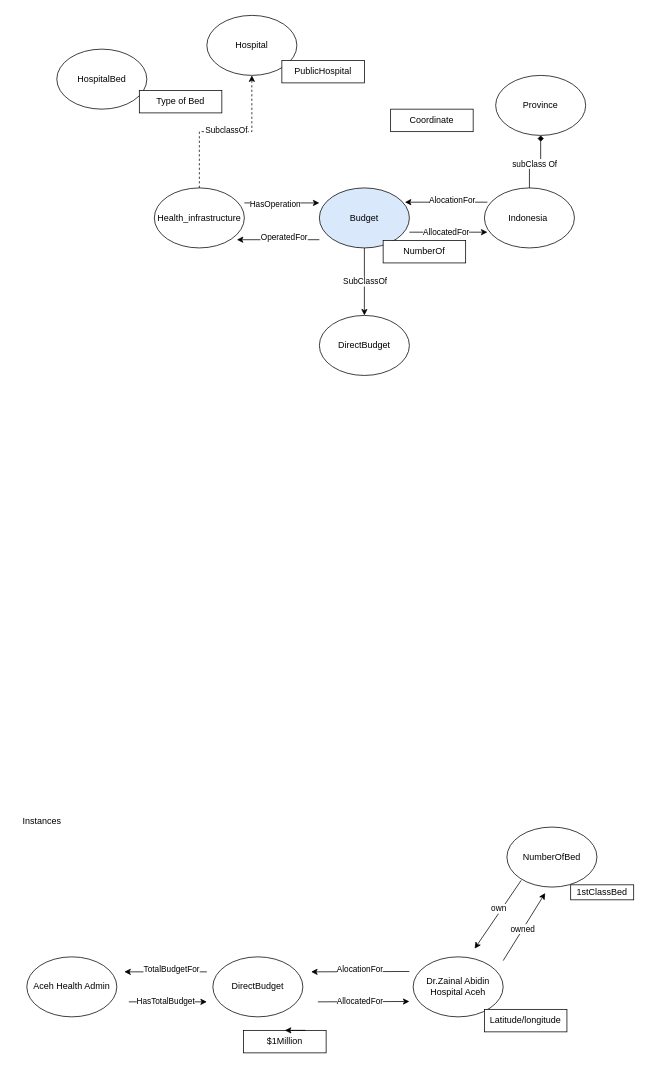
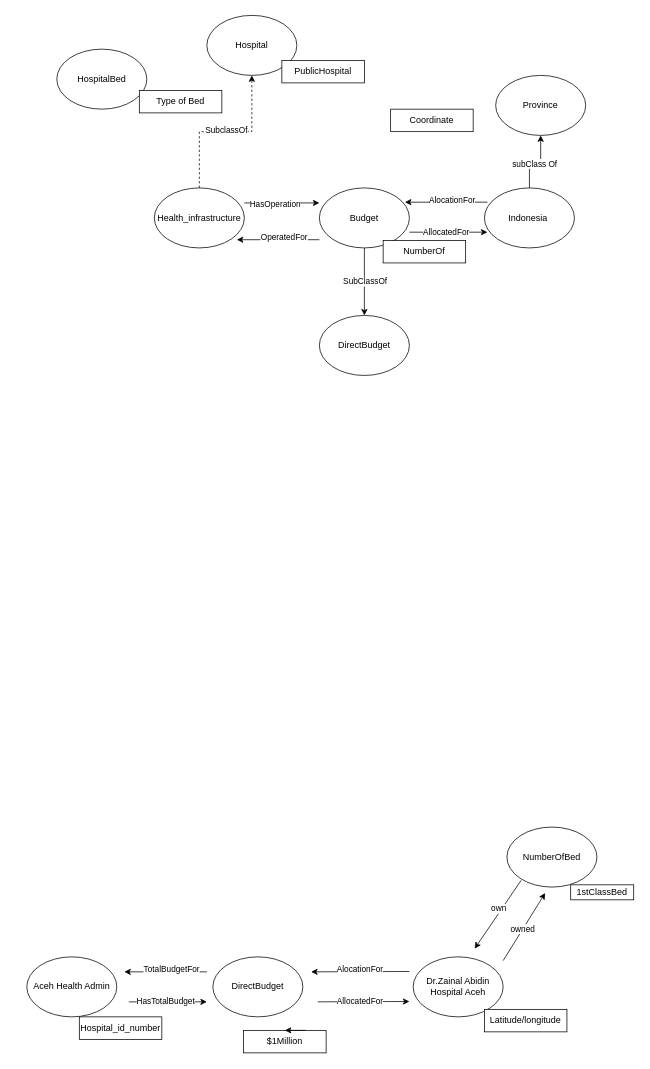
  <mxCell id="0" />
  <mxCell id="1" parent="0" />
  <mxCell id="2" value="" style="edgeStyle=orthogonalEdgeStyle;rounded=0;orthogonalLoop=1;jettySize=auto;html=1;" parent="1" edge="1"><mxGeometry relative="1" as="geometry"><mxPoint x="325" y="270" as="sourcePoint" /><mxPoint x="425" y="270" as="targetPoint" /></mxGeometry></mxCell>
  <mxCell id="3" value="HasOperation" style="edgeLabel;html=1;align=center;verticalAlign=middle;resizable=0;points=[];" parent="2" vertex="1" connectable="0"><mxGeometry x="-0.2" y="-1" relative="1" as="geometry"><mxPoint as="offset" /></mxGeometry></mxCell>
  <mxCell id="4" value="" style="edgeStyle=orthogonalEdgeStyle;rounded=0;orthogonalLoop=1;jettySize=auto;html=1;dashed=1;" parent="1" source="6" target="14" edge="1"><mxGeometry relative="1" as="geometry" /></mxCell>
  <mxCell id="5" value="SubclassOf" style="edgeLabel;html=1;align=center;verticalAlign=middle;resizable=0;points=[];" parent="4" vertex="1" connectable="0"><mxGeometry y="3" relative="1" as="geometry"><mxPoint as="offset" /></mxGeometry></mxCell>
  <mxCell id="6" value="Health_infrastructure" style="ellipse;whiteSpace=wrap;html=1;" parent="1" vertex="1"><mxGeometry x="205" y="250" width="120" height="80" as="geometry" /></mxCell>
- <mxCell id="7" value="" style="edgeStyle=orthogonalEdgeStyle;rounded=0;orthogonalLoop=1;jettySize=auto;html=1;endArrow=diamond;" parent="1" source="9" target="15" edge="1"><mxGeometry relative="1" as="geometry" /></mxCell>
+ <mxCell id="7" value="" style="edgeStyle=orthogonalEdgeStyle;rounded=0;orthogonalLoop=1;jettySize=auto;html=1;" parent="1" source="9" target="15" edge="1"><mxGeometry relative="1" as="geometry" /></mxCell>
  <mxCell id="8" value="subClass Of" style="edgeLabel;html=1;align=center;verticalAlign=middle;resizable=0;points=[];" parent="7" vertex="1" connectable="0"><mxGeometry x="-0.025" y="-2" relative="1" as="geometry"><mxPoint as="offset" /></mxGeometry></mxCell>
  <mxCell id="9" value="Indonesia&amp;nbsp;" style="ellipse;whiteSpace=wrap;html=1;" parent="1" vertex="1"><mxGeometry x="645" y="250" width="120" height="80" as="geometry" /></mxCell>
  <mxCell id="10" value="" style="edgeStyle=orthogonalEdgeStyle;rounded=0;orthogonalLoop=1;jettySize=auto;html=1;" parent="1" source="12" target="47" edge="1"><mxGeometry relative="1" as="geometry" /></mxCell>
  <mxCell id="11" value="SubClassOf" style="edgeLabel;html=1;align=center;verticalAlign=middle;resizable=0;points=[];" parent="10" vertex="1" connectable="0"><mxGeometry x="-0.033" relative="1" as="geometry"><mxPoint as="offset" /></mxGeometry></mxCell>
- <mxCell id="12" value="Budget" style="ellipse;whiteSpace=wrap;html=1;fillColor=#dae8fc;" parent="1" vertex="1"><mxGeometry x="425" y="250" width="120" height="80" as="geometry" /></mxCell>
+ <mxCell id="12" value="Budget" style="ellipse;whiteSpace=wrap;html=1;" parent="1" vertex="1"><mxGeometry x="425" y="250" width="120" height="80" as="geometry" /></mxCell>
  <mxCell id="13" value="Coordinate" style="rounded=0;whiteSpace=wrap;html=1;" parent="1" vertex="1"><mxGeometry x="520" y="145" width="110" height="30" as="geometry" /></mxCell>
  <mxCell id="14" value="Hospital" style="ellipse;whiteSpace=wrap;html=1;" parent="1" vertex="1"><mxGeometry x="275" y="20" width="120" height="80" as="geometry" /></mxCell>
  <mxCell id="15" value="Province" style="ellipse;whiteSpace=wrap;html=1;" parent="1" vertex="1"><mxGeometry x="660" y="100" width="120" height="80" as="geometry" /></mxCell>
  <mxCell id="16" value="PublicHospital" style="rounded=0;whiteSpace=wrap;html=1;" parent="1" vertex="1"><mxGeometry x="375" y="80" width="110" height="30" as="geometry" /></mxCell>
  <mxCell id="17" value="NumberOf" style="rounded=0;whiteSpace=wrap;html=1;" parent="1" vertex="1"><mxGeometry x="510" y="320" width="110" height="30" as="geometry" /></mxCell>
  <mxCell id="18" value="Aceh Health Admin" style="ellipse;whiteSpace=wrap;html=1;" parent="1" vertex="1"><mxGeometry x="35" y="1275" width="120" height="80" as="geometry" /></mxCell>
  <mxCell id="19" value="DirectBudget" style="ellipse;whiteSpace=wrap;html=1;" parent="1" vertex="1"><mxGeometry x="283" y="1275" width="120" height="80" as="geometry" /></mxCell>
  <mxCell id="20" value="Dr.Zainal Abidin Hospital Aceh" style="ellipse;whiteSpace=wrap;html=1;" parent="1" vertex="1"><mxGeometry x="550" y="1275" width="120" height="80" as="geometry" /></mxCell>
  <mxCell id="21" value="" style="edgeStyle=none;orthogonalLoop=1;jettySize=auto;html=1;rounded=0;" parent="1" edge="1"><mxGeometry width="100" relative="1" as="geometry"><mxPoint x="171" y="1335" as="sourcePoint" /><mxPoint x="275" y="1335" as="targetPoint" /><Array as="points" /></mxGeometry></mxCell>
  <mxCell id="22" value="HasTotalBudget" style="edgeLabel;html=1;align=center;verticalAlign=middle;resizable=0;points=[];" parent="21" vertex="1" connectable="0"><mxGeometry x="-0.075" y="1" relative="1" as="geometry"><mxPoint as="offset" /></mxGeometry></mxCell>
  <mxCell id="23" value="" style="edgeStyle=none;orthogonalLoop=1;jettySize=auto;html=1;rounded=0;" parent="1" edge="1"><mxGeometry width="100" relative="1" as="geometry"><mxPoint x="275" y="1295" as="sourcePoint" /><mxPoint x="165" y="1295" as="targetPoint" /><Array as="points" /></mxGeometry></mxCell>
  <mxCell id="24" value="TotalBudgetFor" style="edgeLabel;html=1;align=center;verticalAlign=middle;resizable=0;points=[];" parent="23" vertex="1" connectable="0"><mxGeometry x="-0.133" y="-4" relative="1" as="geometry"><mxPoint as="offset" /></mxGeometry></mxCell>
  <mxCell id="25" value="" style="edgeStyle=none;orthogonalLoop=1;jettySize=auto;html=1;rounded=0;" parent="1" edge="1"><mxGeometry width="100" relative="1" as="geometry"><mxPoint x="423" y="1335" as="sourcePoint" /><mxPoint x="545" y="1334.5" as="targetPoint" /><Array as="points" /></mxGeometry></mxCell>
  <mxCell id="26" value="AllocatedFor" style="edgeLabel;html=1;align=center;verticalAlign=middle;resizable=0;points=[];" parent="25" vertex="1" connectable="0"><mxGeometry x="-0.075" y="1" relative="1" as="geometry"><mxPoint as="offset" /></mxGeometry></mxCell>
  <mxCell id="27" value="" style="edgeStyle=none;orthogonalLoop=1;jettySize=auto;html=1;rounded=0;" parent="1" edge="1"><mxGeometry width="100" relative="1" as="geometry"><mxPoint x="545" y="1294.5" as="sourcePoint" /><mxPoint x="414" y="1295" as="targetPoint" /><Array as="points" /></mxGeometry></mxCell>
  <mxCell id="28" value="AlocationFor" style="edgeLabel;html=1;align=center;verticalAlign=middle;resizable=0;points=[];" parent="27" vertex="1" connectable="0"><mxGeometry x="-0.133" y="-4" relative="1" as="geometry"><mxPoint x="-9" y="1" as="offset" /></mxGeometry></mxCell>
  <mxCell id="29" value="HospitalBed" style="ellipse;whiteSpace=wrap;html=1;" parent="1" vertex="1"><mxGeometry x="75" y="65" width="120" height="80" as="geometry" /></mxCell>
  <mxCell id="30" value="Type of Bed" style="rounded=0;whiteSpace=wrap;html=1;" parent="1" vertex="1"><mxGeometry x="185" y="120" width="110" height="30" as="geometry" /></mxCell>
  <mxCell id="31" value="NumberOfBed" style="ellipse;whiteSpace=wrap;html=1;" parent="1" vertex="1"><mxGeometry x="675" y="1102" width="120" height="80" as="geometry" /></mxCell>
  <mxCell id="32" value="" style="edgeStyle=none;orthogonalLoop=1;jettySize=auto;html=1;rounded=0;" parent="1" edge="1"><mxGeometry width="100" relative="1" as="geometry"><mxPoint x="670" y="1280" as="sourcePoint" /><mxPoint x="726" y="1190" as="targetPoint" /><Array as="points" /></mxGeometry></mxCell>
  <mxCell id="33" value="owned" style="edgeLabel;html=1;align=center;verticalAlign=middle;resizable=0;points=[];" parent="32" vertex="1" connectable="0"><mxGeometry x="-0.075" y="1" relative="1" as="geometry"><mxPoint as="offset" /></mxGeometry></mxCell>
  <mxCell id="34" value="" style="edgeStyle=none;orthogonalLoop=1;jettySize=auto;html=1;rounded=0;" parent="1" edge="1"><mxGeometry width="100" relative="1" as="geometry"><mxPoint x="694" y="1173" as="sourcePoint" /><mxPoint x="632" y="1264" as="targetPoint" /><Array as="points" /></mxGeometry></mxCell>
  <mxCell id="35" value="own" style="edgeLabel;html=1;align=center;verticalAlign=middle;resizable=0;points=[];" parent="34" vertex="1" connectable="0"><mxGeometry x="-0.133" y="-4" relative="1" as="geometry"><mxPoint as="offset" /></mxGeometry></mxCell>
+ <mxCell id="36" value="Hospital_id_number" style="rounded=0;whiteSpace=wrap;html=1;" parent="1" vertex="1"><mxGeometry x="105" y="1355" width="110" height="30" as="geometry" /></mxCell>
  <mxCell id="37" value="$1Million" style="rounded=0;whiteSpace=wrap;html=1;" parent="1" vertex="1"><mxGeometry x="324" y="1373" width="110" height="30" as="geometry" /></mxCell>
  <mxCell id="38" value="Latitude/longitude" style="rounded=0;whiteSpace=wrap;html=1;" parent="1" vertex="1"><mxGeometry x="645" y="1345" width="110" height="30" as="geometry" /></mxCell>
  <mxCell id="39" value="1stClassBed" style="rounded=0;whiteSpace=wrap;html=1;" parent="1" vertex="1"><mxGeometry x="760" y="1179" width="84" height="20" as="geometry" /></mxCell>
- <mxCell id="40" value="Instances" style="text;html=1;align=center;verticalAlign=middle;resizable=0;points=[];autosize=1;strokeColor=none;fillColor=none;" parent="1" vertex="1"><mxGeometry x="20" y="1080" width="70" height="30" as="geometry" /></mxCell>
  <mxCell id="41" value="" style="edgeStyle=none;orthogonalLoop=1;jettySize=auto;html=1;rounded=0;" parent="1" edge="1"><mxGeometry width="100" relative="1" as="geometry"><mxPoint x="425" y="319.05" as="sourcePoint" /><mxPoint x="315" y="319.05" as="targetPoint" /><Array as="points" /></mxGeometry></mxCell>
  <mxCell id="42" value="OperatedFor" style="edgeLabel;html=1;align=center;verticalAlign=middle;resizable=0;points=[];" parent="41" vertex="1" connectable="0"><mxGeometry x="-0.133" y="-4" relative="1" as="geometry"><mxPoint as="offset" /></mxGeometry></mxCell>
  <mxCell id="43" value="" style="edgeStyle=none;orthogonalLoop=1;jettySize=auto;html=1;rounded=0;" parent="1" edge="1"><mxGeometry width="100" relative="1" as="geometry"><mxPoint x="545" y="309" as="sourcePoint" /><mxPoint x="649" y="309" as="targetPoint" /><Array as="points" /></mxGeometry></mxCell>
  <mxCell id="44" value="AllocatedFor" style="edgeLabel;html=1;align=center;verticalAlign=middle;resizable=0;points=[];" parent="43" vertex="1" connectable="0"><mxGeometry x="-0.075" y="1" relative="1" as="geometry"><mxPoint as="offset" /></mxGeometry></mxCell>
  <mxCell id="45" value="" style="edgeStyle=none;orthogonalLoop=1;jettySize=auto;html=1;rounded=0;" parent="1" edge="1"><mxGeometry width="100" relative="1" as="geometry"><mxPoint x="649" y="269" as="sourcePoint" /><mxPoint x="539" y="269" as="targetPoint" /><Array as="points" /></mxGeometry></mxCell>
  <mxCell id="46" value="AlocationFor" style="edgeLabel;html=1;align=center;verticalAlign=middle;resizable=0;points=[];" parent="45" vertex="1" connectable="0"><mxGeometry x="-0.133" y="-4" relative="1" as="geometry"><mxPoint as="offset" /></mxGeometry></mxCell>
  <mxCell id="47" value="DirectBudget" style="ellipse;whiteSpace=wrap;html=1;" parent="1" vertex="1"><mxGeometry x="425" y="420" width="120" height="80" as="geometry" /></mxCell>
  <mxCell id="48" style="edgeStyle=orthogonalEdgeStyle;rounded=0;orthogonalLoop=1;jettySize=auto;html=1;exitX=0.75;exitY=0;exitDx=0;exitDy=0;entryX=0.5;entryY=0;entryDx=0;entryDy=0;" edge="1" parent="1" source="37" target="37"><mxGeometry relative="1" as="geometry" /></mxCell>
